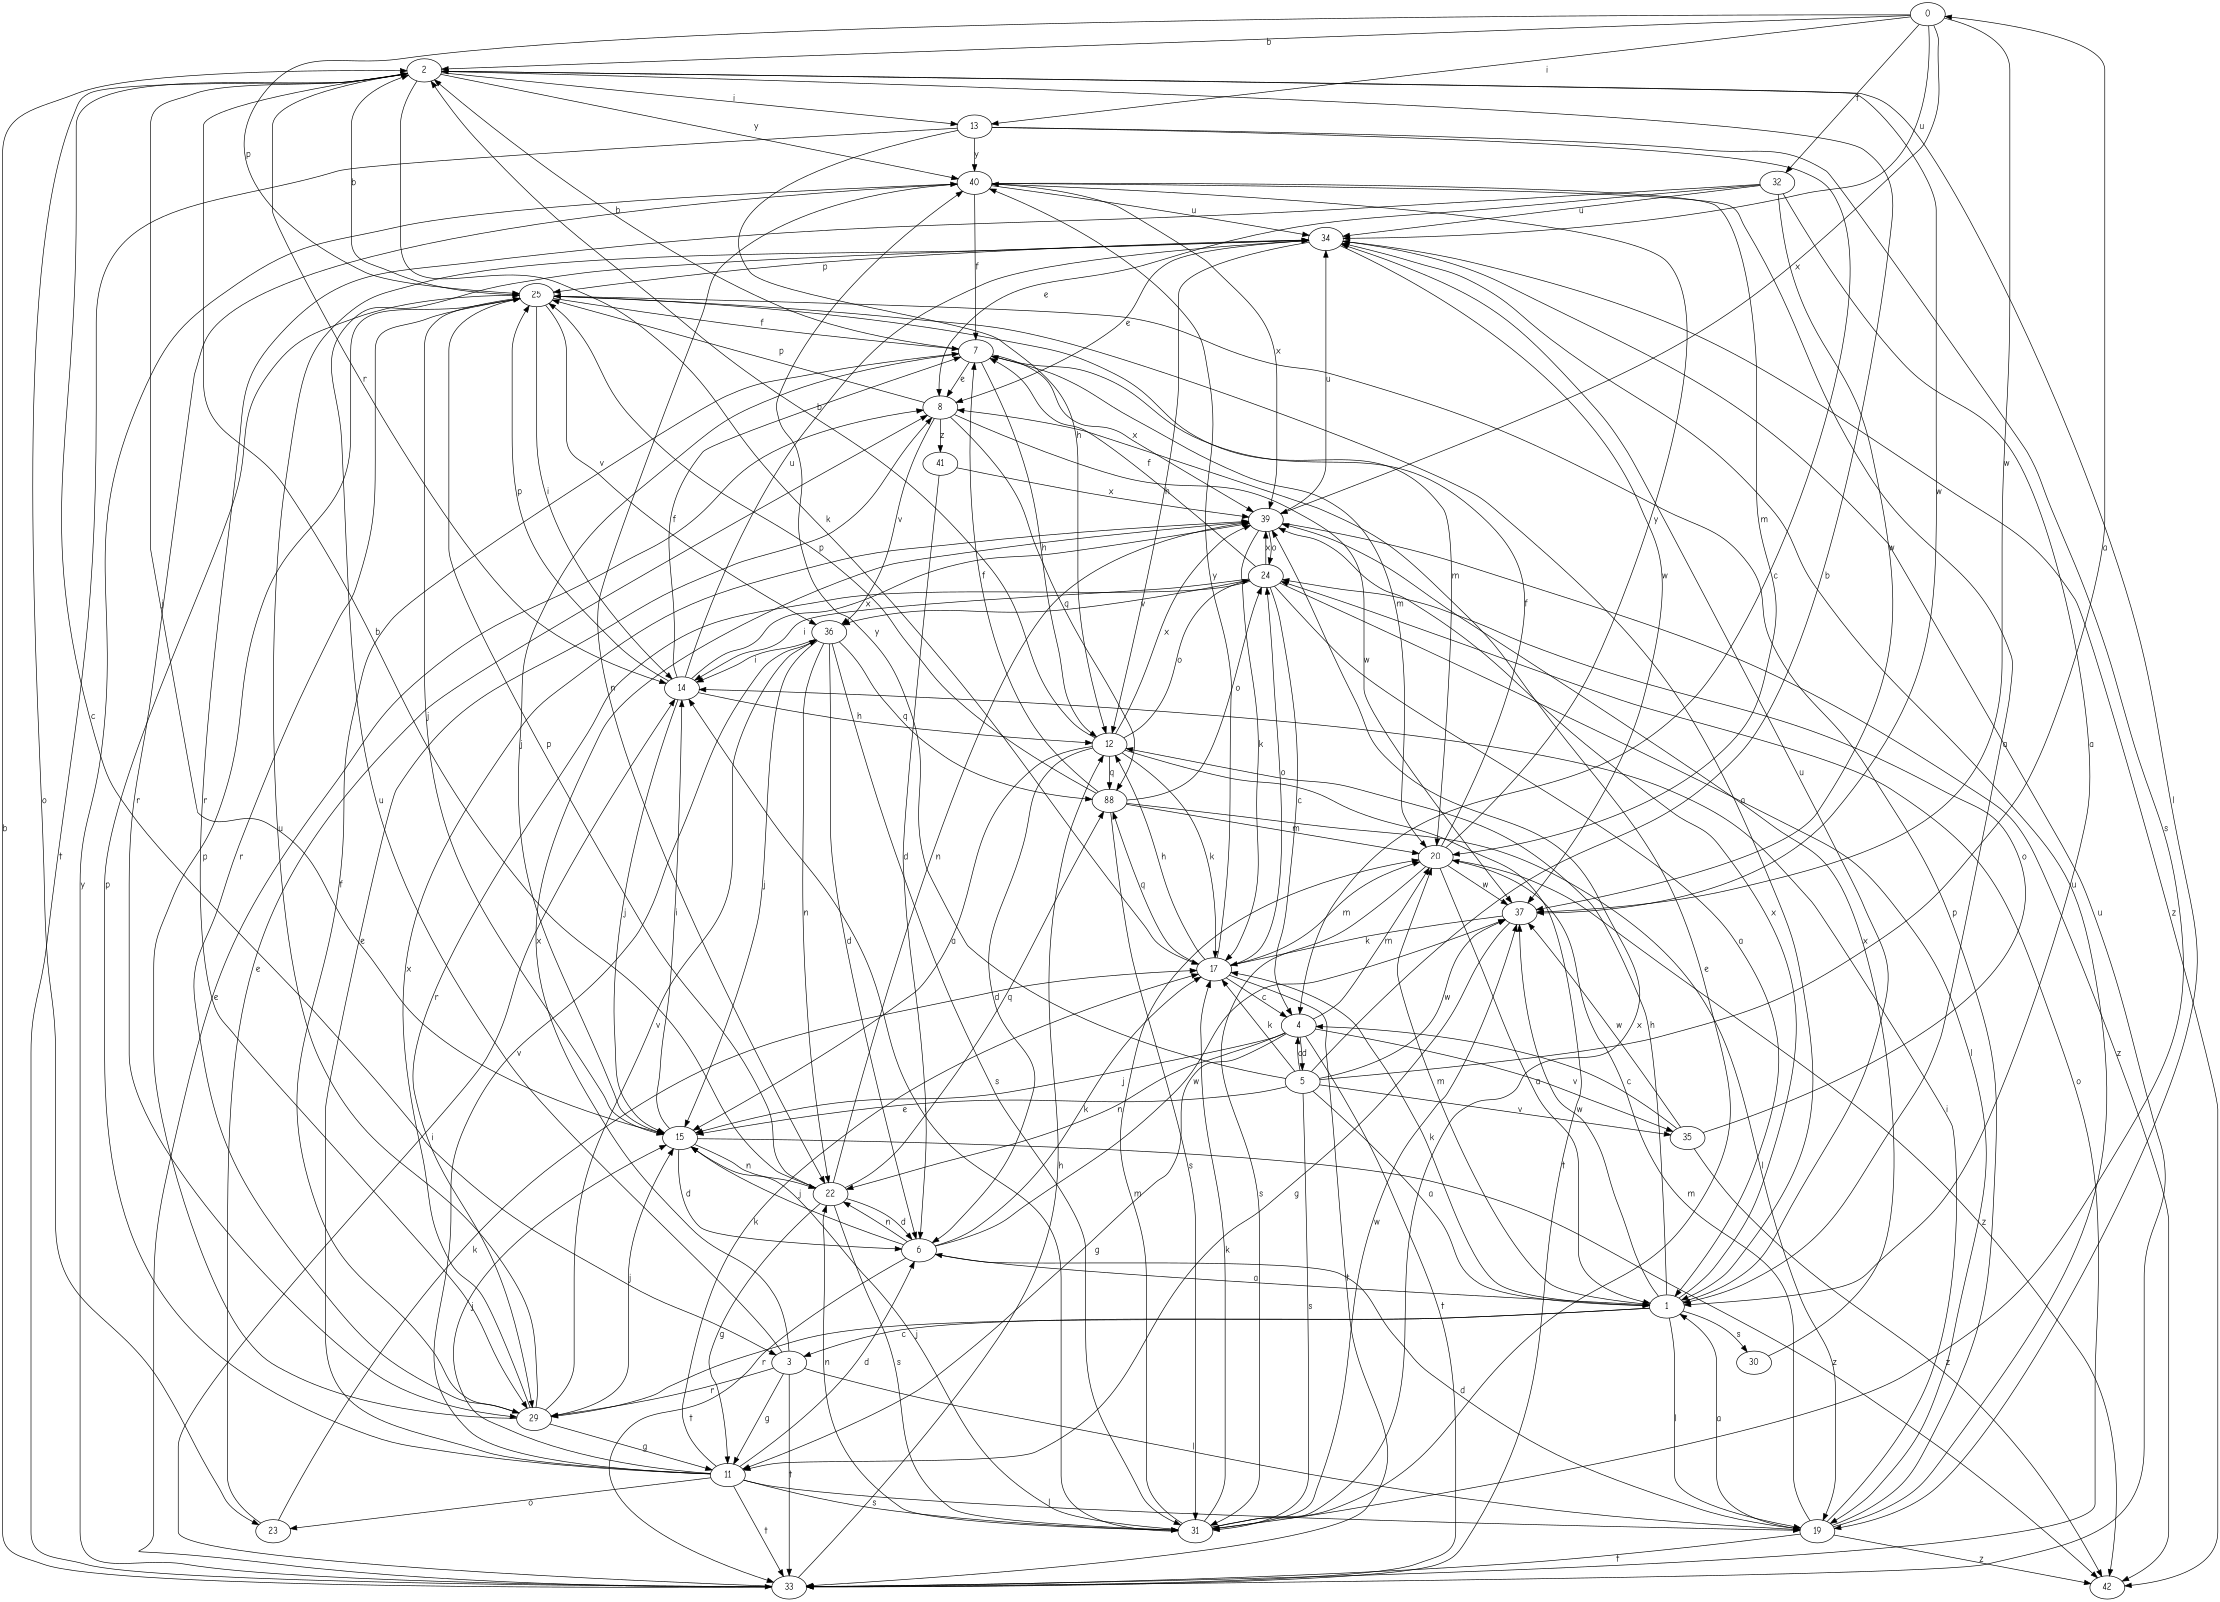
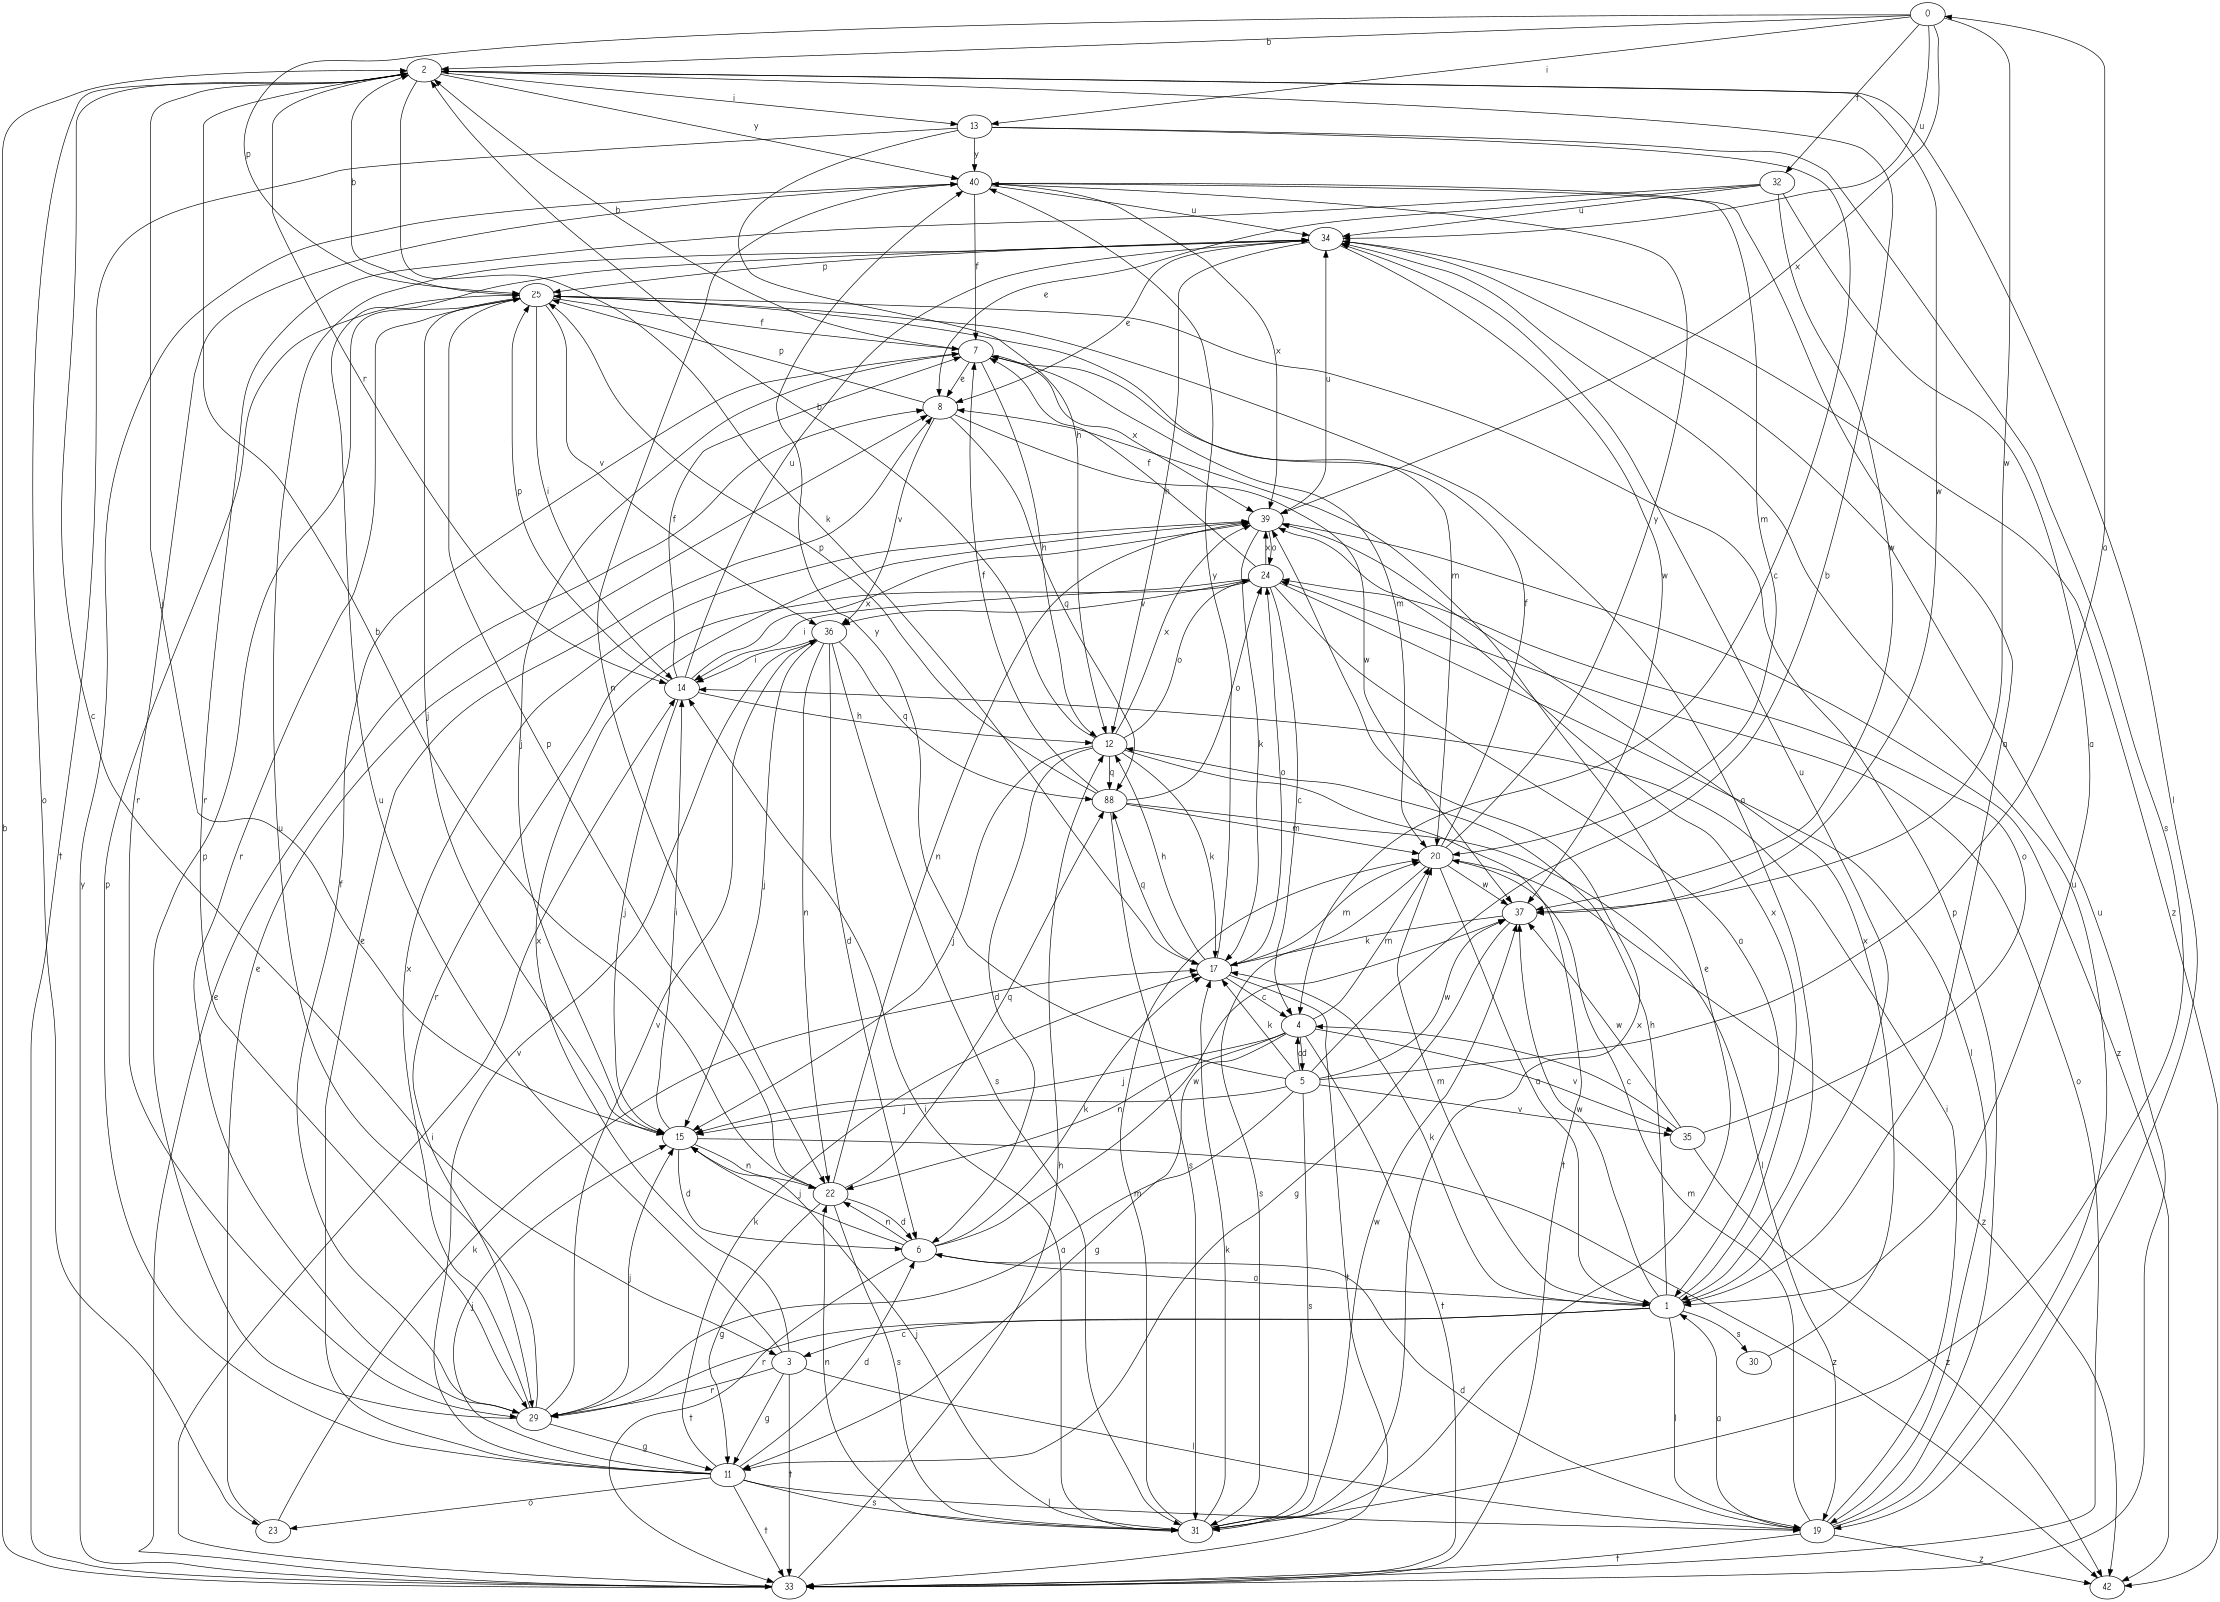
  strict digraph {
    fontname="Comic Neue"
    node [fontname="Comic Neue"]
    edge [fontname="Comic Neue"]
    0
    2
    13
    25
    32
    34
    37
    39
    3
    17
    19
    14
    15
    23
    40
    12
    33
    4
    31
    1
    20
    29
    36
    n24 [label=7]
    8
    42
    11
    24
    30
    6
    n31 [label=88]
    22
    5
    35
-   41
    0 -> 2 [label=b]
    0 -> 13 [label=i]
    0 -> 25 [label=p]
    0 -> 32 [label=t]
    0 -> 34 [label=u]
    0 -> 37 [label=w]
    0 -> 39 [label=x]
    2 -> 13 [label=i]
    2 -> 37 [label=w]
    2 -> 3 [label=c]
    2 -> 17 [label=k]
    2 -> 19 [label=l]
    2 -> 14 [label=r]
    2 -> 15 [label=j]
    2 -> 23 [label=o]
    2 -> 40 [label=y]
    13 -> 40 [label=y]
    13 -> 12 [label=h]
    13 -> 33 [label=t]
    13 -> 4 [label=c]
    13 -> 31 [label=s]
    25 -> 2 [label=b]
    25 -> 14 [label=i]
    25 -> 15 [label=j]
    25 -> 1 [label=a]
    25 -> 20 [label=m]
    25 -> 29 [label=r]
    25 -> 36 [label=v]
    25 -> n24 [label=f]
    32 -> 34 [label=u]
    32 -> 37 [label=w]
    32 -> 1 [label=a]
    32 -> 29 [label=r]
    32 -> 8 [label=e]
    34 -> 25 [label=p]
    34 -> 37 [label=w]
    34 -> 12 [label=h]
    34 -> 8 [label=e]
    34 -> 42 [label=z]
    37 -> 17 [label=k]
    37 -> 11 [label=g]
    39 -> 34 [label=u]
    39 -> 17 [label=k]
    39 -> 42 [label=z]
    39 -> 24 [label=o]
    3 -> 34 [label=u]
    3 -> 39 [label=x]
    3 -> 19 [label=l]
    3 -> 33 [label=t]
    3 -> 29 [label=r]
    3 -> 11 [label=g]
    17 -> 40 [label=y]
    17 -> 12 [label=h]
    17 -> 33 [label=t]
    17 -> 4 [label=c]
    17 -> 20 [label=m]
    17 -> 24 [label=o]
    17 -> n31 [label=q]
    19 -> 25 [label=p]
    19 -> 34 [label=u]
    19 -> 14 [label=i]
    19 -> 33 [label=t]
    19 -> 1 [label=a]
    19 -> 20 [label=m]
    19 -> 42 [label=z]
    19 -> 6 [label=d]
    14 -> 25 [label=p]
    14 -> 34 [label=u]
    14 -> 39 [label=x]
    14 -> 15 [label=j]
    14 -> 12 [label=h]
    14 -> n24 [label=f]
    15 -> 14 [label=i]
    15 -> 42 [label=z]
    15 -> 6 [label=d]
    15 -> 22 [label=n]
    23 -> 17 [label=k]
    23 -> 8 [label=e]
    40 -> 34 [label=u]
    40 -> 39 [label=x]
    40 -> 1 [label=a]
    40 -> 20 [label=m]
    40 -> 29 [label=r]
    40 -> n24 [label=f]
    40 -> 22 [label=n]
    12 -> 2 [label=b]
    12 -> 39 [label=x]
    12 -> 17 [label=k]
-   12 -> 15 [label=a]
+   12 -> 15 [label=j]
    12 -> 33 [label=t]
    12 -> 24 [label=o]
    12 -> 6 [label=d]
    12 -> n31 [label=q]
    33 -> 2 [label=b]
    33 -> 34 [label=u]
    33 -> 14 [label=i]
    33 -> 40 [label=y]
    33 -> 12 [label=h]
    33 -> 8 [label=e]
    33 -> 24 [label=o]
    4 -> 15 [label=j]
    4 -> 33 [label=t]
    4 -> 20 [label=m]
    4 -> 11 [label=g]
    4 -> 22 [label=n]
    4 -> 5 [label=d]
    4 -> 35 [label=v]
    31 -> 37 [label=w]
    31 -> 39 [label=x]
    31 -> 17 [label=k]
    31 -> 14 [label=i]
    31 -> 15 [label=j]
    31 -> 20 [label=m]
    31 -> 8 [label=e]
    31 -> 22 [label=n]
    1 -> 34 [label=u]
    1 -> 37 [label=w]
    1 -> 39 [label=x]
    1 -> 3 [label=c]
    1 -> 17 [label=k]
    1 -> 19 [label=l]
    1 -> 12 [label=h]
    1 -> 20 [label=m]
    1 -> 29 [label=r]
    1 -> 30 [label=s]
    20 -> 37 [label=w]
    20 -> 40 [label=y]
    20 -> 31 [label=s]
    20 -> 1 [label=a]
    20 -> n24 [label=f]
    20 -> 42 [label=z]
    29 -> 25 [label=p]
    29 -> 34 [label=u]
    29 -> 39 [label=x]
    29 -> 15 [label=j]
    29 -> 36 [label=v]
    29 -> n24 [label=f]
    29 -> 11 [label=g]
    36 -> 14 [label=i]
    36 -> 15 [label=j]
    36 -> 31 [label=s]
    36 -> 6 [label=d]
    36 -> n31 [label=q]
    36 -> 22 [label=n]
    n24 -> 2 [label=b]
    n24 -> 39 [label=x]
    n24 -> 15 [label=j]
    n24 -> 12 [label=h]
    n24 -> 20 [label=m]
    n24 -> 8 [label=e]
    8 -> 25 [label=p]
    8 -> 37 [label=w]
    8 -> 36 [label=v]
    8 -> n31 [label=q]
-   8 -> 41 [label=z]
    11 -> 25 [label=p]
    11 -> 17 [label=k]
    11 -> 19 [label=l]
    11 -> 15 [label=j]
    11 -> 23 [label=o]
    11 -> 33 [label=t]
    11 -> 31 [label=s]
    11 -> 36 [label=v]
    11 -> 8 [label=e]
    11 -> 6 [label=d]
    24 -> 39 [label=x]
    24 -> 19 [label=l]
    24 -> 14 [label=i]
    24 -> 4 [label=c]
    24 -> 1 [label=a]
    24 -> 29 [label=r]
    24 -> 36 [label=v]
    24 -> n24 [label=f]
    30 -> 39 [label=x]
    6 -> 37 [label=w]
    6 -> 17 [label=k]
    6 -> 15 [label=j]
    6 -> 33 [label=t]
    6 -> 1 [label=a]
    6 -> 22 [label=n]
    n31 -> 25 [label=p]
    n31 -> 19 [label=l]
    n31 -> 31 [label=s]
    n31 -> 20 [label=m]
    n31 -> n24 [label=f]
    n31 -> 24 [label=o]
    22 -> 2 [label=b]
    22 -> 25 [label=p]
    22 -> 39 [label=n]
    22 -> 31 [label=s]
    22 -> 11 [label=g]
    22 -> 6 [label=d]
    22 -> n31 [label=q]
    5 -> 0 [label=a]
    5 -> 2 [label=b]
    5 -> 37 [label=w]
    5 -> 17 [label=k]
-   5 -> 15 [label=e]
+   5 -> 15 [label=j]
    5 -> 40 [label=y]
    5 -> 4 [label=c]
    5 -> 31 [label=s]
-   5 -> 1 [label=a]
+   5 -> 29 [label=a]
    5 -> 35 [label=v]
    35 -> 37 [label=w]
    35 -> 4 [label=c]
    35 -> 42 [label=z]
    35 -> 24 [label=o]
-   41 -> 39 [label=x]
-   41 -> 6 [label=d]
  }
